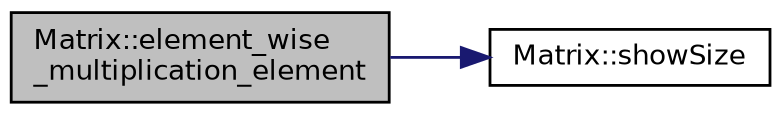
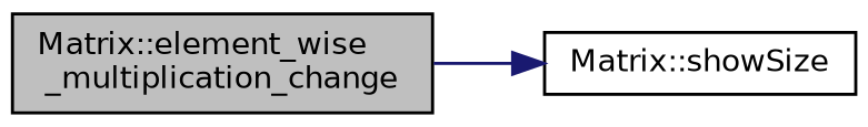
  digraph {
    rankdir=LR
    node [color=black fontname=Helvetica fontsize=10 shape=record style=filled]
-   n1 [fillcolor=grey75 fontcolor=black height=0.2 label="Matrix::element_wise\l_multiplication_element" width=0.4]
+   n1 [fillcolor=grey75 fontcolor=black height=0.2 label="Matrix::element_wise\l_multiplication_change" width=0.4]
    n2 [fillcolor=white height=0.2 label="Matrix::showSize" width=0.4]
    n1 -> n2 [color=midnightblue fontname=Helvetica fontsize=10 labelfontname=Helvetica labelfontsize=10 style=solid]
  }
